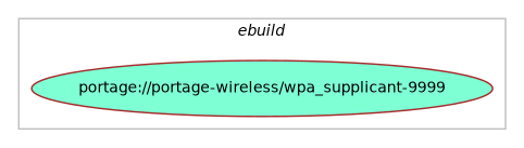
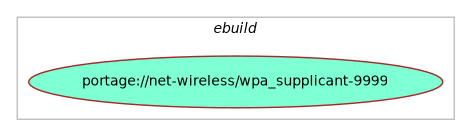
  digraph {
    compound=true
    concentrate=true
    fontname=Helvetica
    fontsize=10
    newrank=true
    rankdir=LR
    ranksep=1.5
-   n1 [color=brown fontname=Helvetica fontsize=10 label="portage://portage-wireless/wpa_supplicant-9999" width=4 style=filled fillcolor=aquamarine]
+   n1 [color=brown fontname=Helvetica fontsize=10 label="portage://net-wireless/wpa_supplicant-9999" width=4 style=filled fillcolor=aquamarine]
    subgraph cluster_1 {
      color=gray
      label=<<i>ebuild</i>>
      rank=same
      n1
    }
    subgraph cluster_2 {
      color=gray
      label=<<i>dependencies</i>>
      subgraph cluster_3 {
        color=gray
        fillcolor="#eeeeee"
        label=<<i>compile</i>>
        style=filled
      }
      subgraph cluster_4 {
        color=gray
        fillcolor="#eeeeee"
        label=<<i>compile and run</i>>
        style=filled
      }
      subgraph cluster_5 {
        color=gray
        fillcolor="#eeeeee"
        label=<<i>run</i>>
        style=filled
      }
    }
    subgraph cluster_6 {
      color=gray
      label=<<i>candidates</i>>
      rank=same
    }
  }
